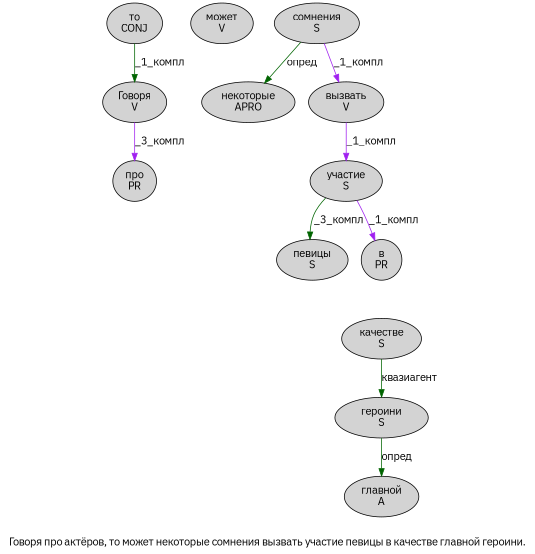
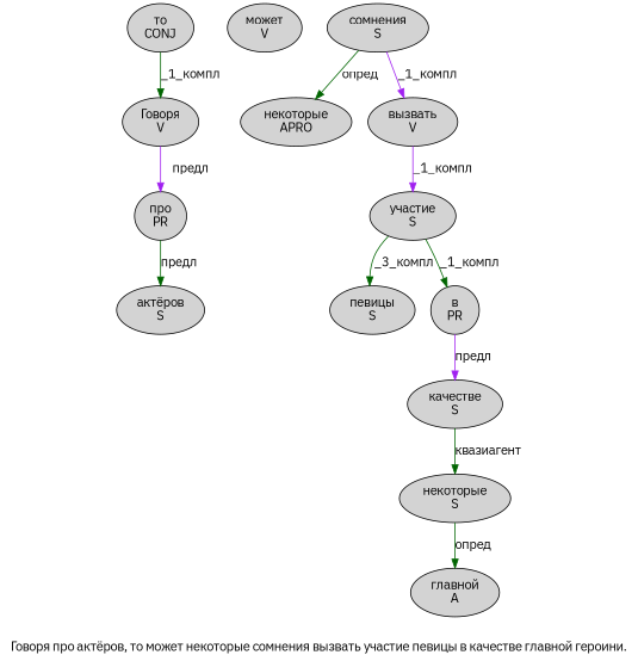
  digraph {
    fontname="IBM Plex Sans"
    label="Говоря про актёров, то может некоторые сомнения вызвать участие певицы в качестве главной героини."
    node [fillcolor=lightgray fontname="IBM Plex Sans" penwidth=1 shape=ellipse style=filled]
    edge [color=darkgreen fontname="IBM Plex Sans"]
    n1 [label="Говоря\nV"]
    n2 [label="про\nPR"]
+   n3 [label="актёров\nS"]
    n4 [label="то\nCONJ"]
    n5 [label="может\nV"]
    n6 [label="некоторые\nAPRO"]
    n7 [label="сомнения\nS"]
    n8 [label="вызвать\nV"]
    n9 [label="участие\nS"]
    n10 [label="певицы\nS"]
    n11 [label="в\nPR"]
    n12 [label="качестве\nS"]
-   n13 [label="героини\nS"]
+   n13 [label="некоторые\nS"]
    n14 [label="главной\nA"]
-   n1 -> n2 [color=purple label="_3_компл"]
+   n1 -> n2 [color=purple label="предл"]
+   n2 -> n3 [label="предл"]
    n4 -> n1 [label="_1_компл"]
    n7 -> n6 [label="опред"]
    n7 -> n8 [color=purple label="_1_компл"]
    n8 -> n9 [color=purple label="_1_компл"]
    n9 -> n10 [label="_3_компл"]
-   n9 -> n11 [color=purple label="_1_компл"]
+   n9 -> n11 [label="_1_компл"]
+   n11 -> n12 [color=purple label="предл"]
    n12 -> n13 [label="квазиагент"]
    n13 -> n14 [label="опред"]
  }
